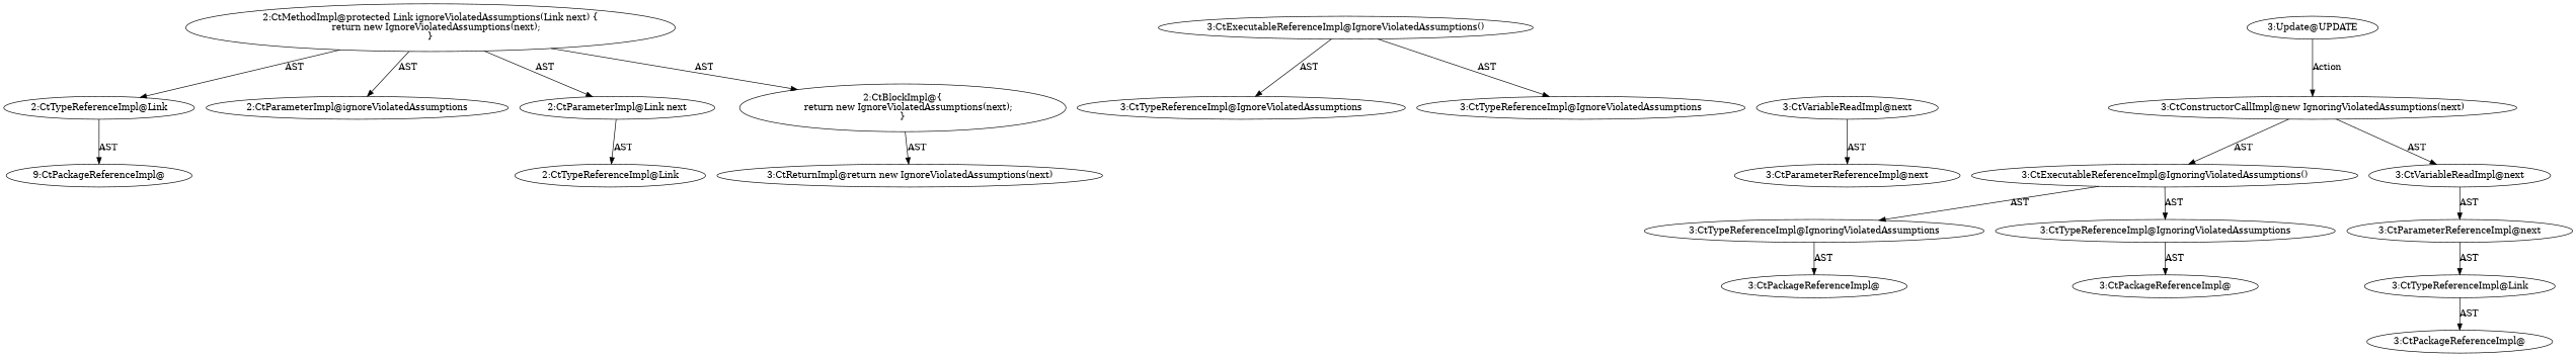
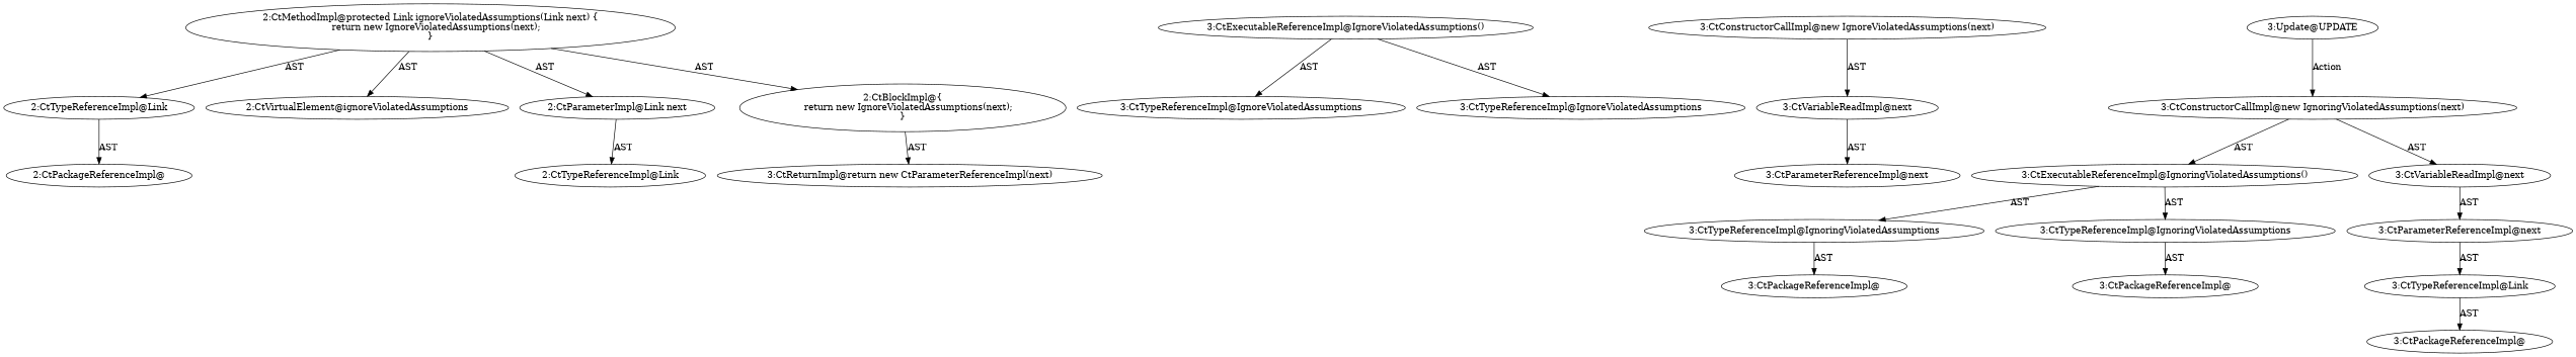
  digraph {
    node [shape=ellipse]
    n1 [label="2:CtTypeReferenceImpl@Link"]
-   n2 [label="9:CtPackageReferenceImpl@"]
-   n3 [label="2:CtParameterImpl@ignoreViolatedAssumptions"]
+   n2 [label="2:CtPackageReferenceImpl@"]
+   n3 [label="2:CtVirtualElement@ignoreViolatedAssumptions"]
    n4 [label="2:CtParameterImpl@Link next"]
    n5 [label="2:CtTypeReferenceImpl@Link"]
    n6 [label="3:CtExecutableReferenceImpl@IgnoreViolatedAssumptions()"]
    n7 [label="3:CtTypeReferenceImpl@IgnoreViolatedAssumptions"]
    n8 [label="3:CtTypeReferenceImpl@IgnoreViolatedAssumptions"]
    n9 [label="3:CtVariableReadImpl@next"]
    n10 [label="3:CtParameterReferenceImpl@next"]
+   n11 [label="3:CtConstructorCallImpl@new IgnoreViolatedAssumptions(next)"]
    n12 [label="3:Update@UPDATE"]
    n13 [label="3:CtConstructorCallImpl@new IgnoringViolatedAssumptions(next)"]
-   n14 [label="3:CtReturnImpl@return new IgnoreViolatedAssumptions(next)"]
+   n14 [label="3:CtReturnImpl@return new CtParameterReferenceImpl(next)"]
    n15 [label="2:CtBlockImpl@\{\n    return new IgnoreViolatedAssumptions(next);\n\}"]
    n16 [label="2:CtMethodImpl@protected Link ignoreViolatedAssumptions(Link next) \{\n    return new IgnoreViolatedAssumptions(next);\n\}"]
    n17 [label="3:CtExecutableReferenceImpl@IgnoringViolatedAssumptions()"]
    n18 [label="3:CtVariableReadImpl@next"]
    n19 [label="3:CtPackageReferenceImpl@"]
    n20 [label="3:CtTypeReferenceImpl@IgnoringViolatedAssumptions"]
    n21 [label="3:CtPackageReferenceImpl@"]
    n22 [label="3:CtTypeReferenceImpl@IgnoringViolatedAssumptions"]
    n23 [label="3:CtPackageReferenceImpl@"]
    n24 [label="3:CtTypeReferenceImpl@Link"]
    n25 [label="3:CtParameterReferenceImpl@next"]
    n1 -> n2 [label=AST]
    n4 -> n5 [label=AST]
    n6 -> n7 [label=AST]
    n6 -> n8 [label=AST]
    n9 -> n10 [label=AST]
+   n11 -> n9 [label=AST]
    n12 -> n13 [label=Action]
    n13 -> n17 [label=AST]
    n13 -> n18 [label=AST]
    n15 -> n14 [label=AST]
    n16 -> n1 [label=AST]
    n16 -> n3 [label=AST]
    n16 -> n4 [label=AST]
    n16 -> n15 [label=AST]
    n17 -> n20 [label=AST]
    n17 -> n22 [label=AST]
    n18 -> n25 [label=AST]
    n20 -> n19 [label=AST]
    n22 -> n21 [label=AST]
    n24 -> n23 [label=AST]
    n25 -> n24 [label=AST]
  }
